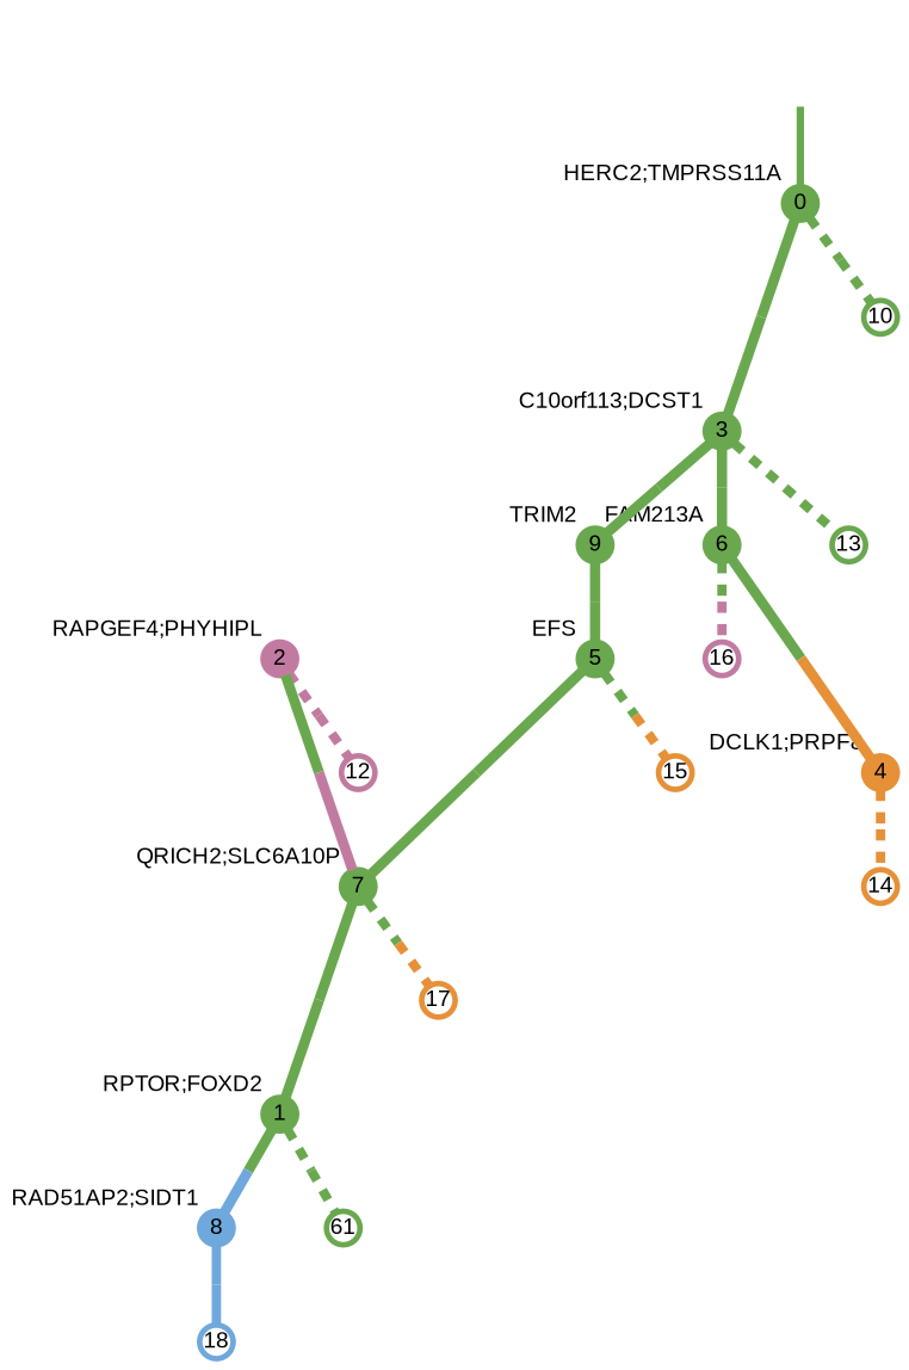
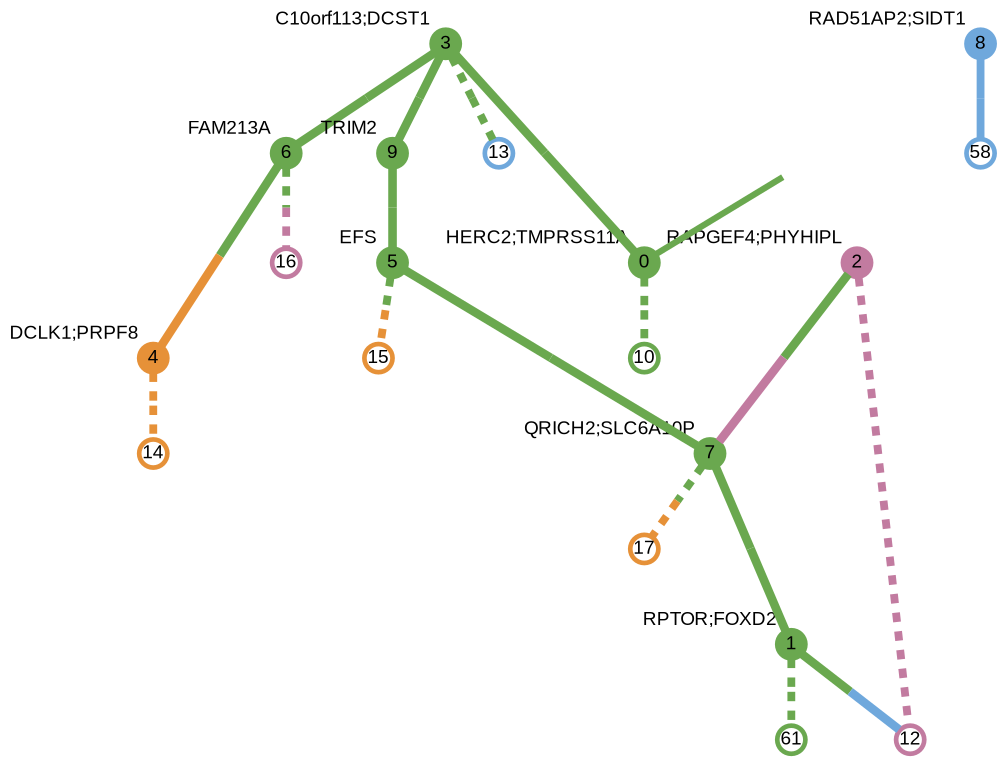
  strict digraph {
    forcelabels=true
    nodesep=0.7
    rankdir=TB
    ranksep=0.6
    splines=false
    node [color="#6aa84fff" fillcolor="#6aa84fff" fixedsize=true fontname=Arial fontsize="12pt" penwidth=3 shape=circle style=filled]
    edge [arrowsize=0 color="#6aa84fff;0.5:#6aa84fff" minlen=1.1875 penwidth=5.5 style=solid]
    0 [height=0.25 xlabel="HERC2;TMPRSS11A"]
    3 [height=0.25 xlabel="C10orf113;DCST1"]
    10 [height=0.25 style=solid]
    6 [height=0.25 xlabel=FAM213A]
    9 [height=0.25 xlabel=TRIM2]
-   13 [height=0.25 style=solid]
+   13 [color="#6fa8dcff" height=0.25 style=solid]
    4 [color="#e69138ff" fillcolor="#e69138ff" height=0.25 xlabel="DCLK1;PRPF8"]
    16 [color="#c27ba0ff" fillcolor="#c27ba0ff" height=0.25 style=solid]
    5 [height=0.25 xlabel=EFS]
    1 [height=0.25 xlabel="RPTOR;FOXD2"]
    8 [color="#6fa8dcff" fillcolor="#6fa8dcff" height=0.25 xlabel="RAD51AP2;SIDT1"]
    n12 [height=0.25 label=61 style=solid]
-   18 [color="#6fa8dcff" fillcolor="#6fa8dcff" height=0.25 style=solid]
+   18 [color="#6fa8dcff" fillcolor="#6fa8dcff" height=0.25 style=solid label=58]
    2 [color="#c27ba0ff" fillcolor="#c27ba0ff" height=0.25 xlabel="RAPGEF4;PHYHIPL"]
    12 [color="#c27ba0ff" fillcolor="#c27ba0ff" height=0.25 style=solid]
    7 [height=0.25 xlabel="QRICH2;SLC6A10P"]
    14 [color="#e69138ff" fillcolor="#e69138ff" height=0.25 style=solid]
    15 [color="#e69138ff" fillcolor="#e69138ff" height=0.25 style=solid]
    17 [color="#e69138ff" fillcolor="#e69138ff" height=0.25 style=solid]
    normal [style=invis xlabel="HERC2;TMPRSS11A" color="" fillcolor="" fixedsize="" fontname="" fontsize="" shape=""]
-   0 -> 3 [minlen=2.125]
+   3 -> 0 [minlen=2.125]
    0 -> 10 [penwidth=5 style=dashed]
    3 -> 6 [minlen=1.375]
    3 -> 9 [minlen=1.375]
    3 -> 13 [penwidth=5 style=dashed]
    6 -> 4 [color="#6aa84fff;0.5:#e69138ff" minlen=2.5]
    6 -> 16 [color="#6aa84fff;0.5:#c27ba0ff" penwidth=5 style=dashed]
    9 -> 5 [minlen=1.375]
    4 -> 14 [color="#e69138ff;0.5:#e69138ff" penwidth=5 style=dashed]
    5 -> 7 [minlen=2.125]
    5 -> 15 [color="#6aa84fff;0.5:#e69138ff" penwidth=5 style=dashed]
-   1 -> 8 [color="#6aa84fff;0.5:#6fa8dcff" minlen=1.75]
+   1 -> 12 [color="#6aa84fff;0.5:#6fa8dcff" minlen=1.75]
    1 -> n12 [penwidth=5 style=dashed]
    8 -> 18 [color="#6fa8dcff;0.5:#6fa8dcff" penwidth=5]
    2 -> 12 [color="#c27ba0ff;0.5:#c27ba0ff" penwidth=5 style=dashed]
    2 -> 7 [color="#6aa84fff;0.5:#c27ba0ff" minlen=2.5]
    7 -> 1 [minlen=2.125]
    7 -> 17 [color="#6aa84fff;0.5:#e69138ff" penwidth=5 style=dashed]
    normal -> 0 [color="#6aa84fff" penwidth=4 minlen=""]
  }
